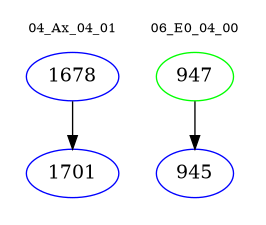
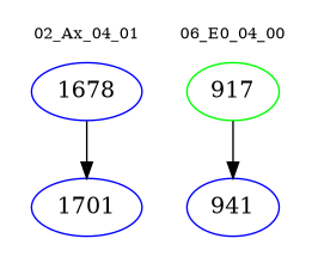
  digraph {
    node [color=blue]
    edge [color=black]
    n1 [label=1678]
    n2 [label=1701]
-   n3 [color=green label=947]
-   n4 [label=945]
+   n3 [color=green label=917]
+   n4 [label=941]
    subgraph cluster_1 {
      color=white
      fontsize=10
-     label="04_Ax_04_01"
+     label="02_Ax_04_01"
      n1
      n2
    }
    subgraph cluster_2 {
      color=white
      fontsize=10
      label="06_E0_04_00"
      n3
      n4
    }
    n1 -> n2
    n3 -> n4
  }
